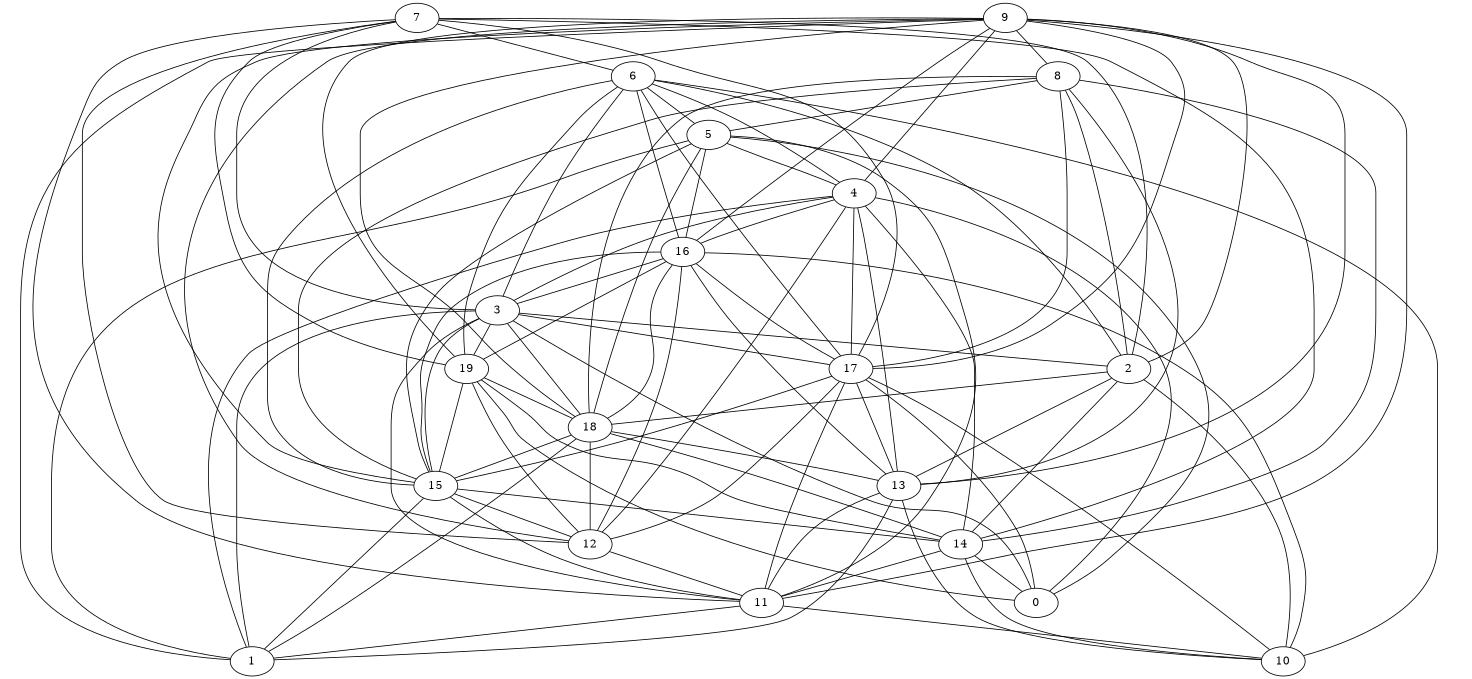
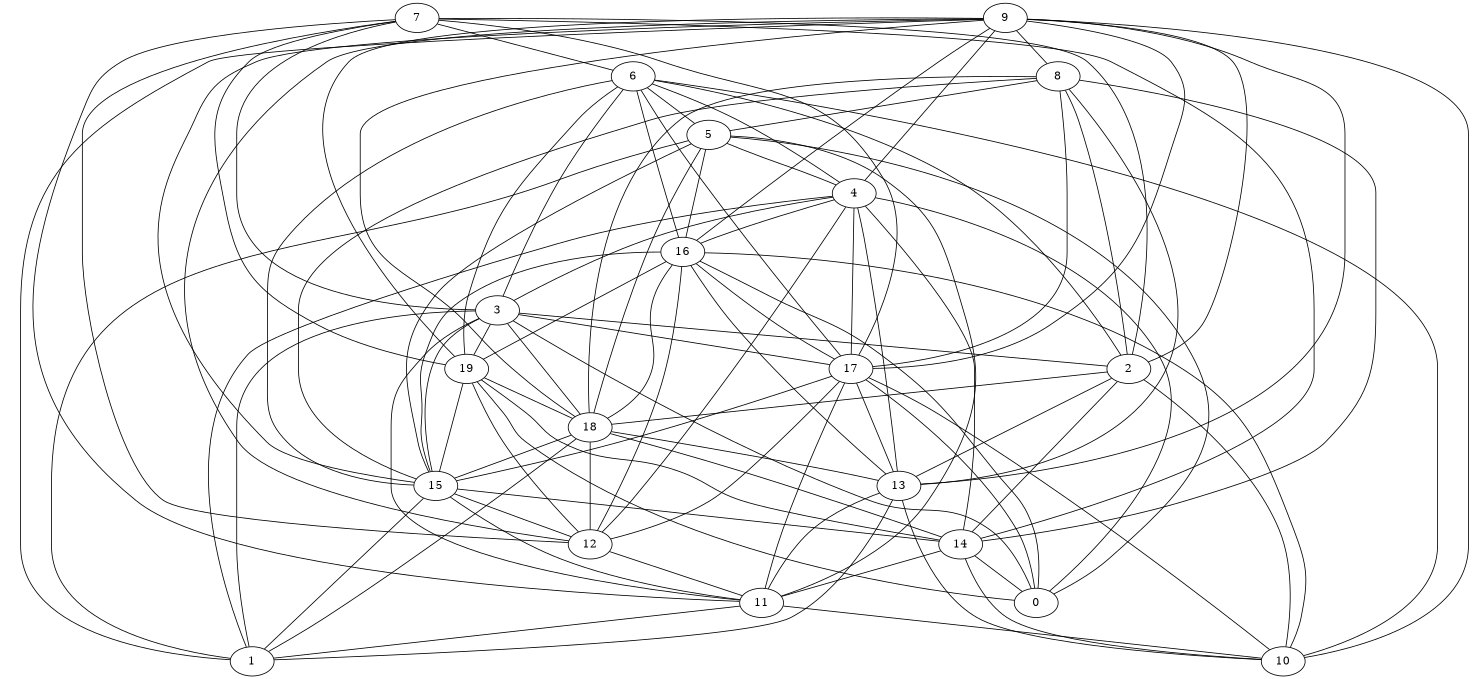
  digraph {
    edge [color=black dir=none]
    12
    11
    1
    10
    9
    4
    18
    8
    15
    2
    19
    16
    13
    17
    3
    14
    0
    5
    6
    7
    subgraph sub_1 {
      12
      11
      1
      10
      9
      4
      18
      8
      15
      2
      19
      16
      13
      17
      3
      14
      0
      5
      6
      7
    }
    12 -> 11
    11 -> 1
    11 -> 10
    9 -> 12
    9 -> 1
-   9 -> 11
+   9 -> 10
    9 -> 4
    9 -> 18
    9 -> 8
    9 -> 15
    9 -> 2
    9 -> 19
    9 -> 16
    9 -> 13
    9 -> 17
    4 -> 12
    4 -> 1
    4 -> 16
    4 -> 13
    4 -> 17
    4 -> 3
    4 -> 14
    4 -> 0
    18 -> 12
    18 -> 1
    18 -> 15
    18 -> 16
    18 -> 13
    18 -> 14
    8 -> 18
    8 -> 15
    8 -> 2
    8 -> 13
    8 -> 17
    8 -> 14
    8 -> 5
    15 -> 12
    15 -> 11
    15 -> 1
    15 -> 14
    2 -> 10
    2 -> 18
    2 -> 13
    2 -> 14
    19 -> 12
    19 -> 18
    19 -> 15
    19 -> 16
    19 -> 14
    19 -> 0
    16 -> 12
    16 -> 10
    16 -> 15
    16 -> 13
-   16 -> 3
+   16 -> 0
    13 -> 11
    13 -> 1
    13 -> 10
    17 -> 12
    17 -> 11
    17 -> 10
    17 -> 15
    17 -> 16
    17 -> 13
    17 -> 0
    3 -> 11
    3 -> 1
    3 -> 18
    3 -> 15
    3 -> 2
    3 -> 19
    3 -> 17
    3 -> 0
    14 -> 11
    14 -> 10
    14 -> 0
    5 -> 11
    5 -> 1
    5 -> 4
    5 -> 18
    5 -> 15
    5 -> 16
    5 -> 0
    6 -> 10
    6 -> 4
    6 -> 15
    6 -> 2
    6 -> 19
    6 -> 16
    6 -> 17
    6 -> 3
    6 -> 5
    7 -> 12
    7 -> 11
    7 -> 2
    7 -> 19
    7 -> 17
    7 -> 3
    7 -> 14
    7 -> 6
  }
